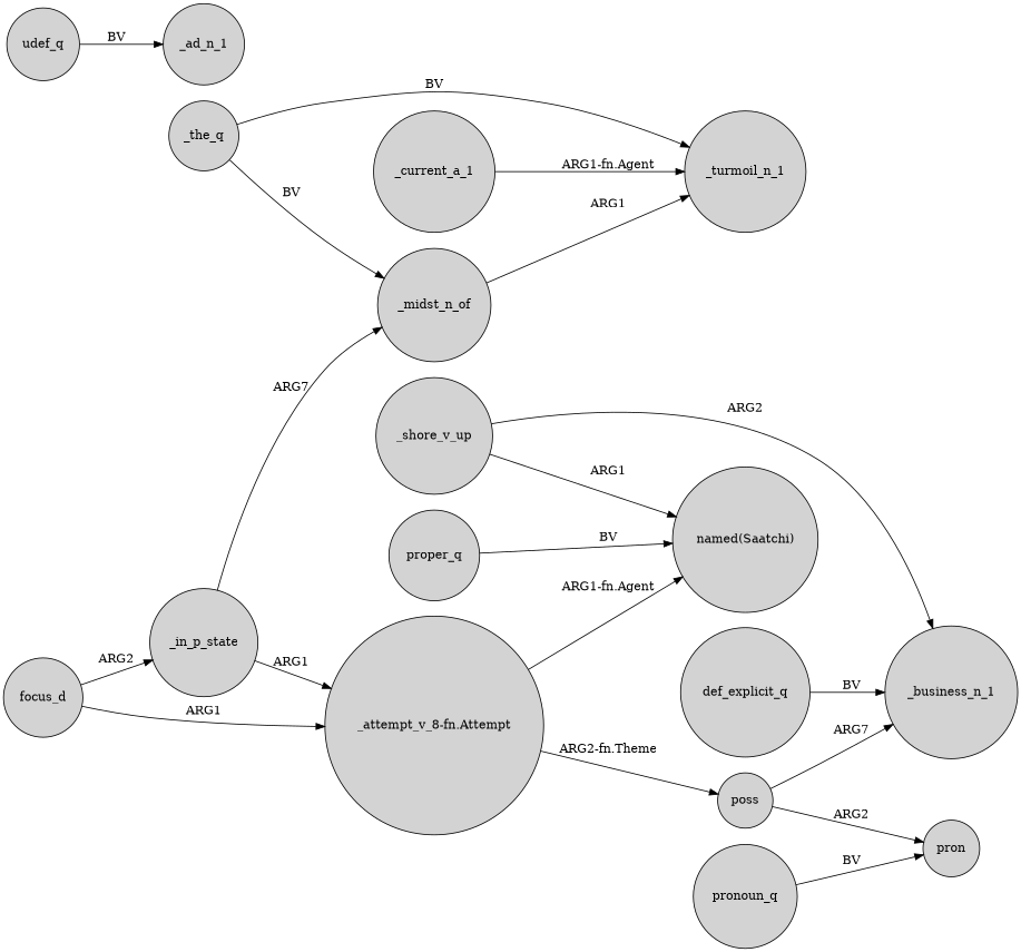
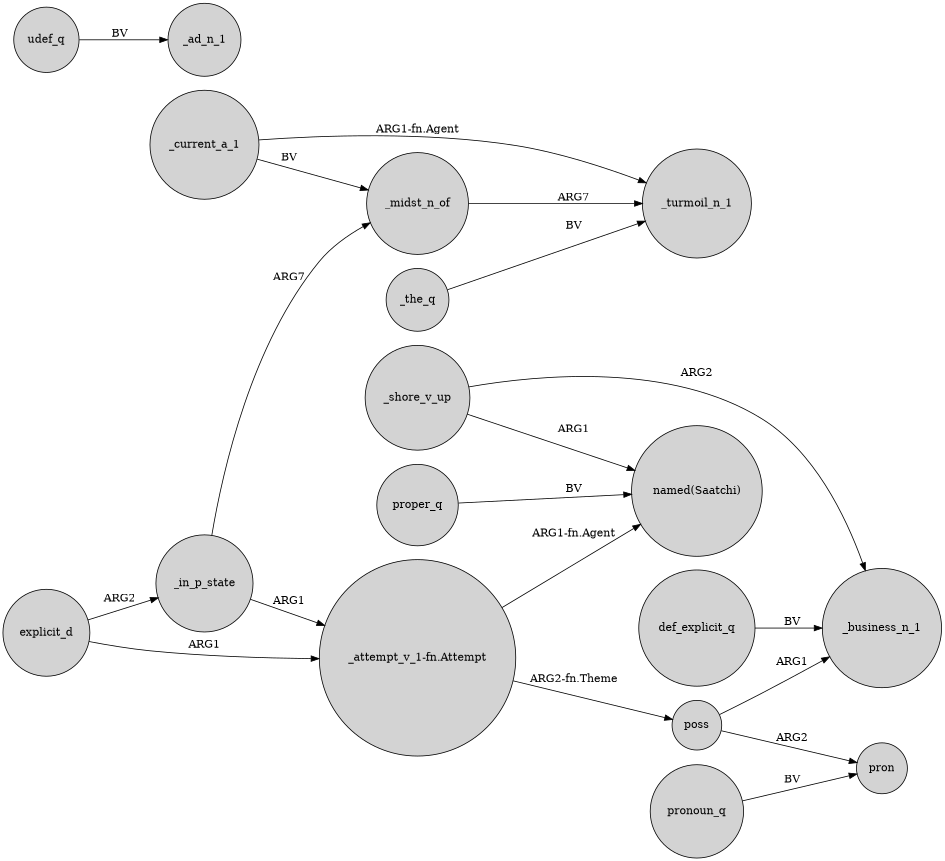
  digraph {
    rankdir=LR
    node [shape=circle style=filled]
    _current_a_1
    _turmoil_n_1
    _the_q
    _midst_n_of
    poss
    _business_n_1
    pron
    _shore_v_up
    "named(Saatchi)"
-   focus_d
-   "_attempt_v_1-fn.Attempt" [label="_attempt_v_8-fn.Attempt"]
+   focus_d [label=explicit_d]
+   "_attempt_v_1-fn.Attempt"
    _in_p_state
    pronoun_q
    udef_q
    _ad_n_1
    proper_q
    def_explicit_q
    _current_a_1 -> _turmoil_n_1 [label="ARG1-fn.Agent"]
    _the_q -> _turmoil_n_1 [label=BV]
-   _the_q -> _midst_n_of [label=BV]
-   _midst_n_of -> _turmoil_n_1 [label=ARG1]
-   poss -> _business_n_1 [label=ARG7]
+   _current_a_1 -> _midst_n_of [label=BV]
+   _midst_n_of -> _turmoil_n_1 [label=ARG7]
+   poss -> _business_n_1 [label=ARG1]
    poss -> pron [label=ARG2]
    _shore_v_up -> _business_n_1 [label=ARG2]
    _shore_v_up -> "named(Saatchi)" [label=ARG1]
    focus_d -> "_attempt_v_1-fn.Attempt" [label=ARG1]
    focus_d -> _in_p_state [label=ARG2]
    "_attempt_v_1-fn.Attempt" -> poss [label="ARG2-fn.Theme"]
    "_attempt_v_1-fn.Attempt" -> "named(Saatchi)" [label="ARG1-fn.Agent"]
    _in_p_state -> _midst_n_of [label=ARG7]
    _in_p_state -> "_attempt_v_1-fn.Attempt" [label=ARG1]
    pronoun_q -> pron [label=BV]
    udef_q -> _ad_n_1 [label=BV]
    proper_q -> "named(Saatchi)" [label=BV]
    def_explicit_q -> _business_n_1 [label=BV]
  }
